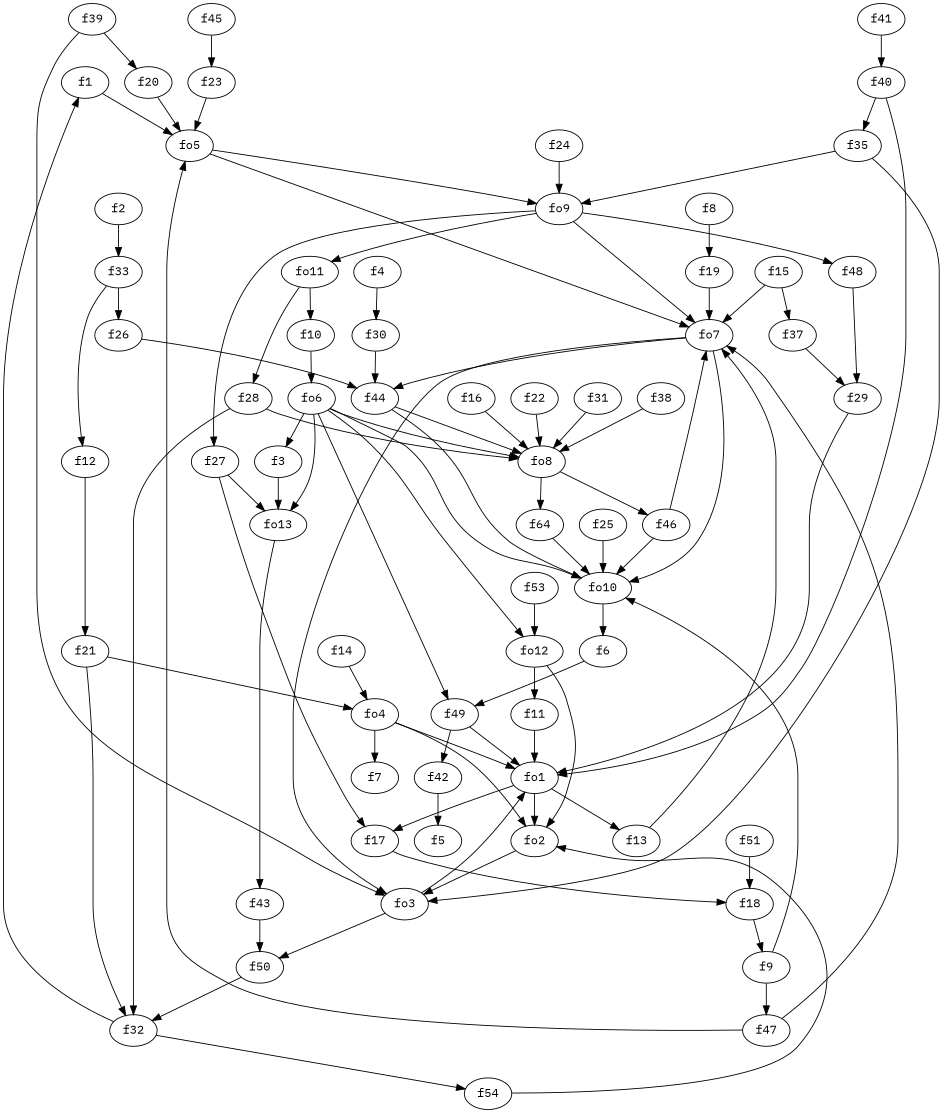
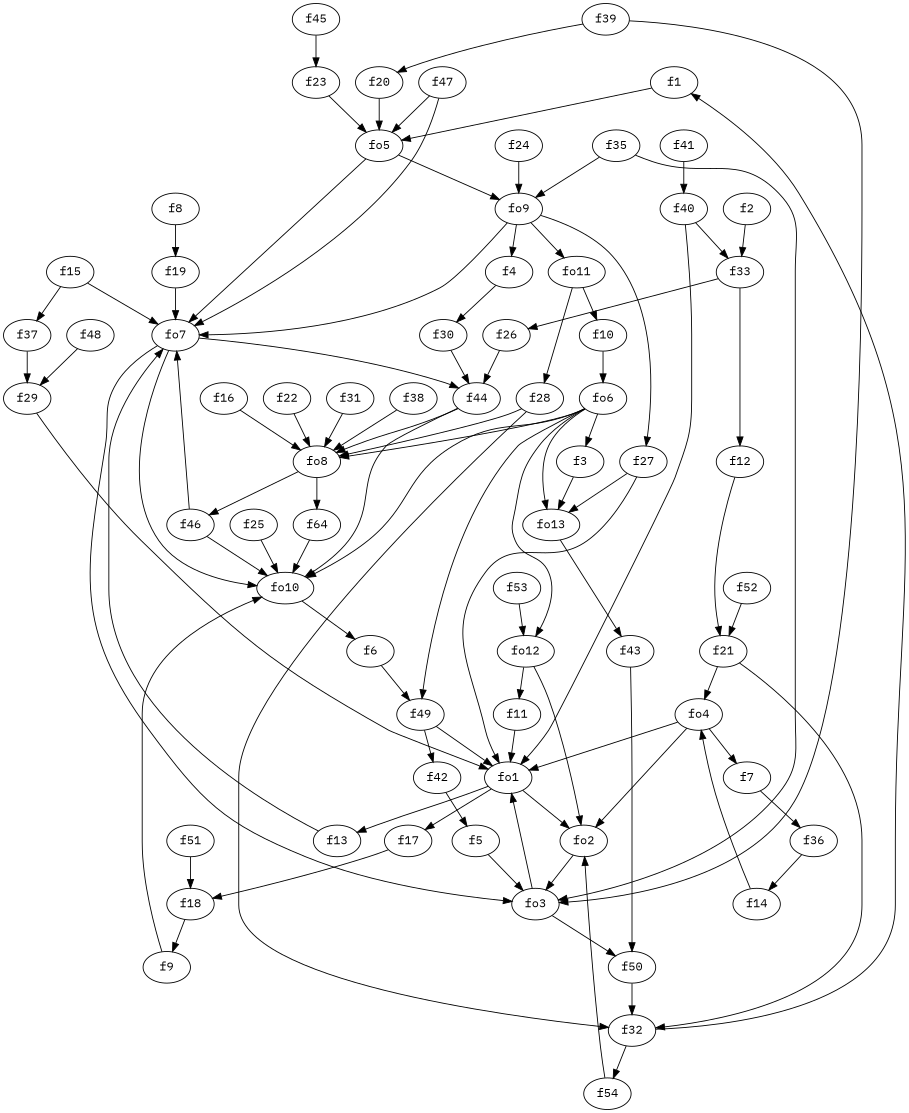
  strict digraph {
    fontname="IBM Plex Mono"
    node [fontname="IBM Plex Mono"]
    edge [fontname="IBM Plex Mono" weight=2]
    f1
    fo5
    fo7
    fo9
    f2
    f33
    f12
    f26
    f3
    fo13
    f43
    f4
    f30
    f44
    f5
    fo3
    fo1
    f50
    f6
    f49
    f42
    f7
+   f36
    f14
    f8
    f19
    f9
    f47
    fo10
    f10
    fo6
    fo8
    fo12
    f11
    f13
    f17
    fo2
    f21
    fo4
    f32
    f15
    f37
    f29
    f16
    n45 [label=f64]
    f46
    f18
    f20
    f54
    f22
    f23
    f24
    f27
    f48
    fo11
    f25
    f28
    f31
    f35
    f38
    f39
    f40
    f41
    f45
    f51
+   f52
    f53
    f1 -> fo5
    fo5 -> fo7
    fo5 -> fo9
    fo7 -> f44
    fo7 -> fo3
    fo7 -> fo10
    fo9 -> fo7
    fo9 -> f27
-   fo9 -> f48
+   fo9 -> f4
    fo9 -> fo11
    f2 -> f33
    f33 -> f12
    f33 -> f26
    f12 -> f21
    f26 -> f44
    f3 -> fo13
    fo13 -> f43
    f43 -> f50
    f4 -> f30
    f30 -> f44
    f44 -> fo10
    f44 -> fo8
+   f5 -> fo3
    fo3 -> fo1
    fo3 -> f50
    fo1 -> f13
    fo1 -> f17
    fo1 -> fo2
    f50 -> f32
    f6 -> f49
    f49 -> fo1
    f49 -> f42
    f42 -> f5
+   f7 -> f36
+   f36 -> f14
    f14 -> fo4
    f8 -> f19
    f19 -> fo7
-   f9 -> f47
    f9 -> fo10
    f47 -> fo5
    f47 -> fo7
    fo10 -> f6
    f10 -> fo6
    fo6 -> f3
    fo6 -> fo13
    fo6 -> f49
    fo6 -> fo10
    fo6 -> fo8
    fo6 -> fo12
    fo8 -> n45
    fo8 -> f46
    fo12 -> f11
    fo12 -> fo2
    f11 -> fo1
    f13 -> fo7
    f17 -> f18
    fo2 -> fo3
    f21 -> fo4
    f21 -> f32
    fo4 -> fo1
    fo4 -> f7
    fo4 -> fo2
    f32 -> f1
    f32 -> f54
    f15 -> fo7
    f15 -> f37
    f37 -> f29
    f29 -> fo1
    f16 -> fo8
    n45 -> fo10
    f46 -> fo7
    f46 -> fo10
    f18 -> f9
    f20 -> fo5
    f54 -> fo2
    f22 -> fo8
    f23 -> fo5
    f24 -> fo9
    f27 -> fo13
-   f27 -> f17
+   f27 -> fo1
    f48 -> f29
    fo11 -> f10
    fo11 -> f28
    f25 -> fo10
    f28 -> fo8
    f28 -> f32
    f31 -> fo8
    f35 -> fo9
    f35 -> fo3
    f38 -> fo8
    f39 -> fo3
    f39 -> f20
    f40 -> fo1
-   f40 -> f35
+   f40 -> f33
    f41 -> f40
    f45 -> f23
    f51 -> f18
+   f52 -> f21
    f53 -> fo12
  }
